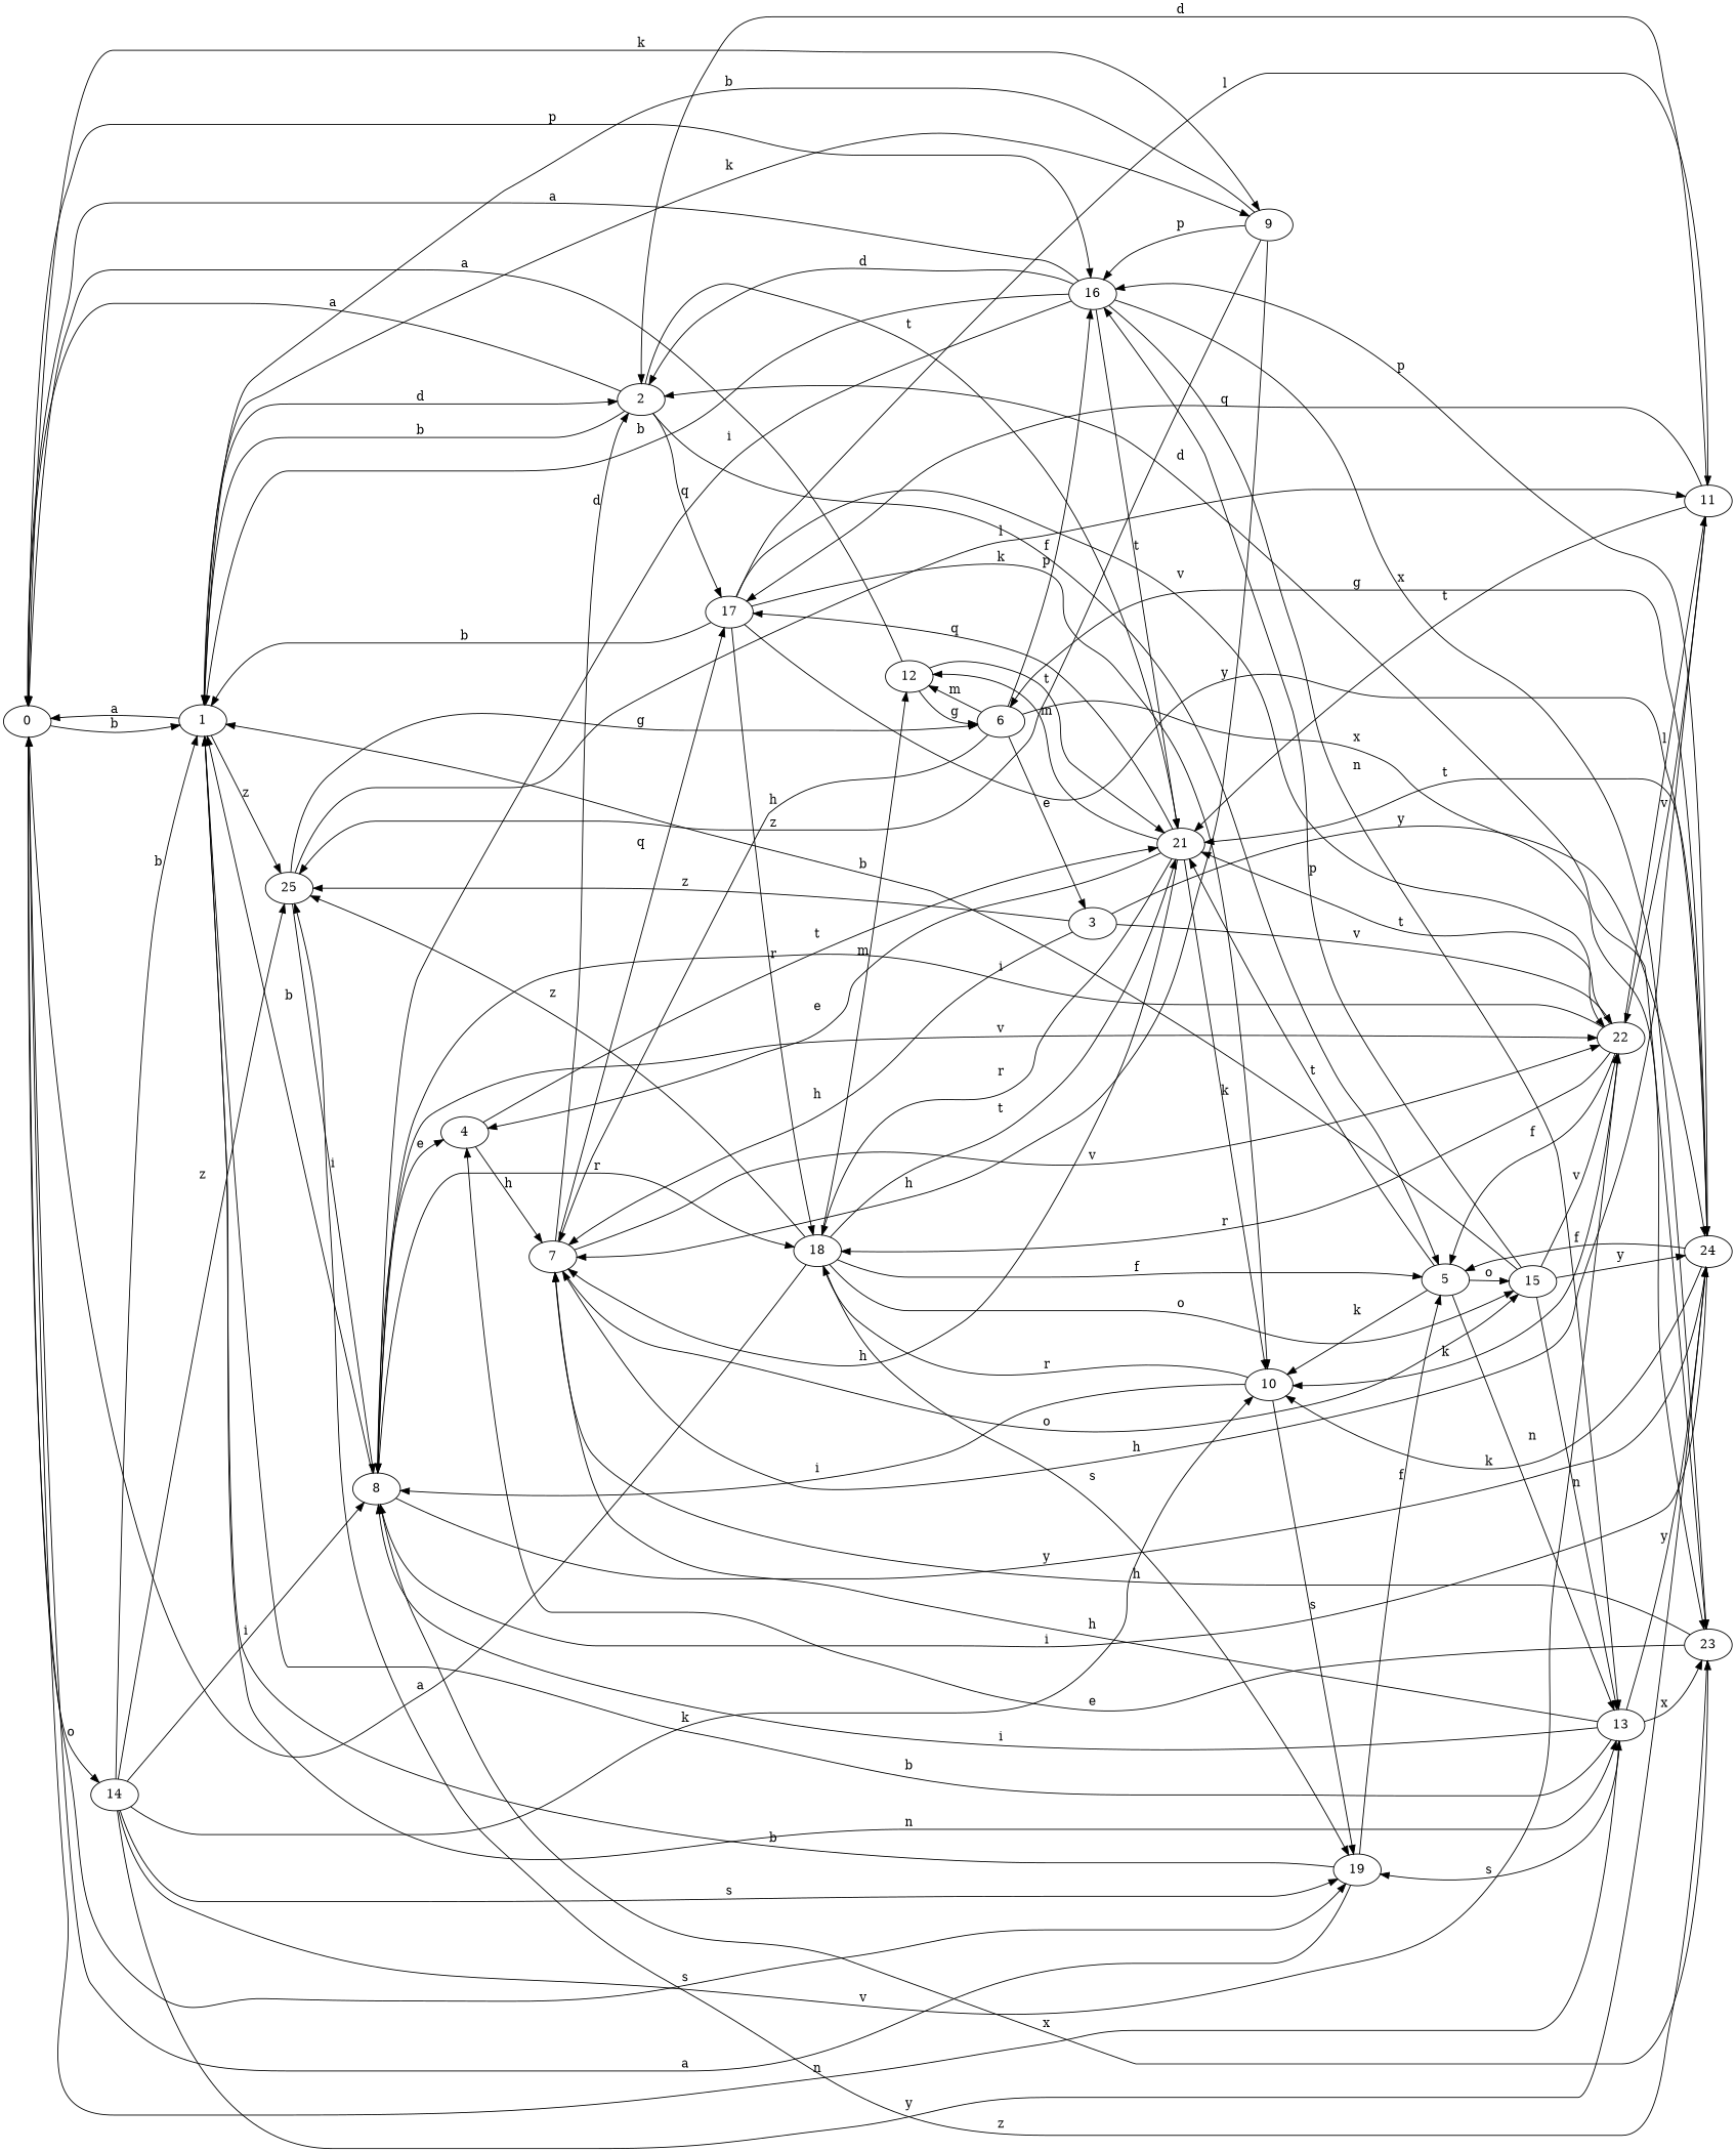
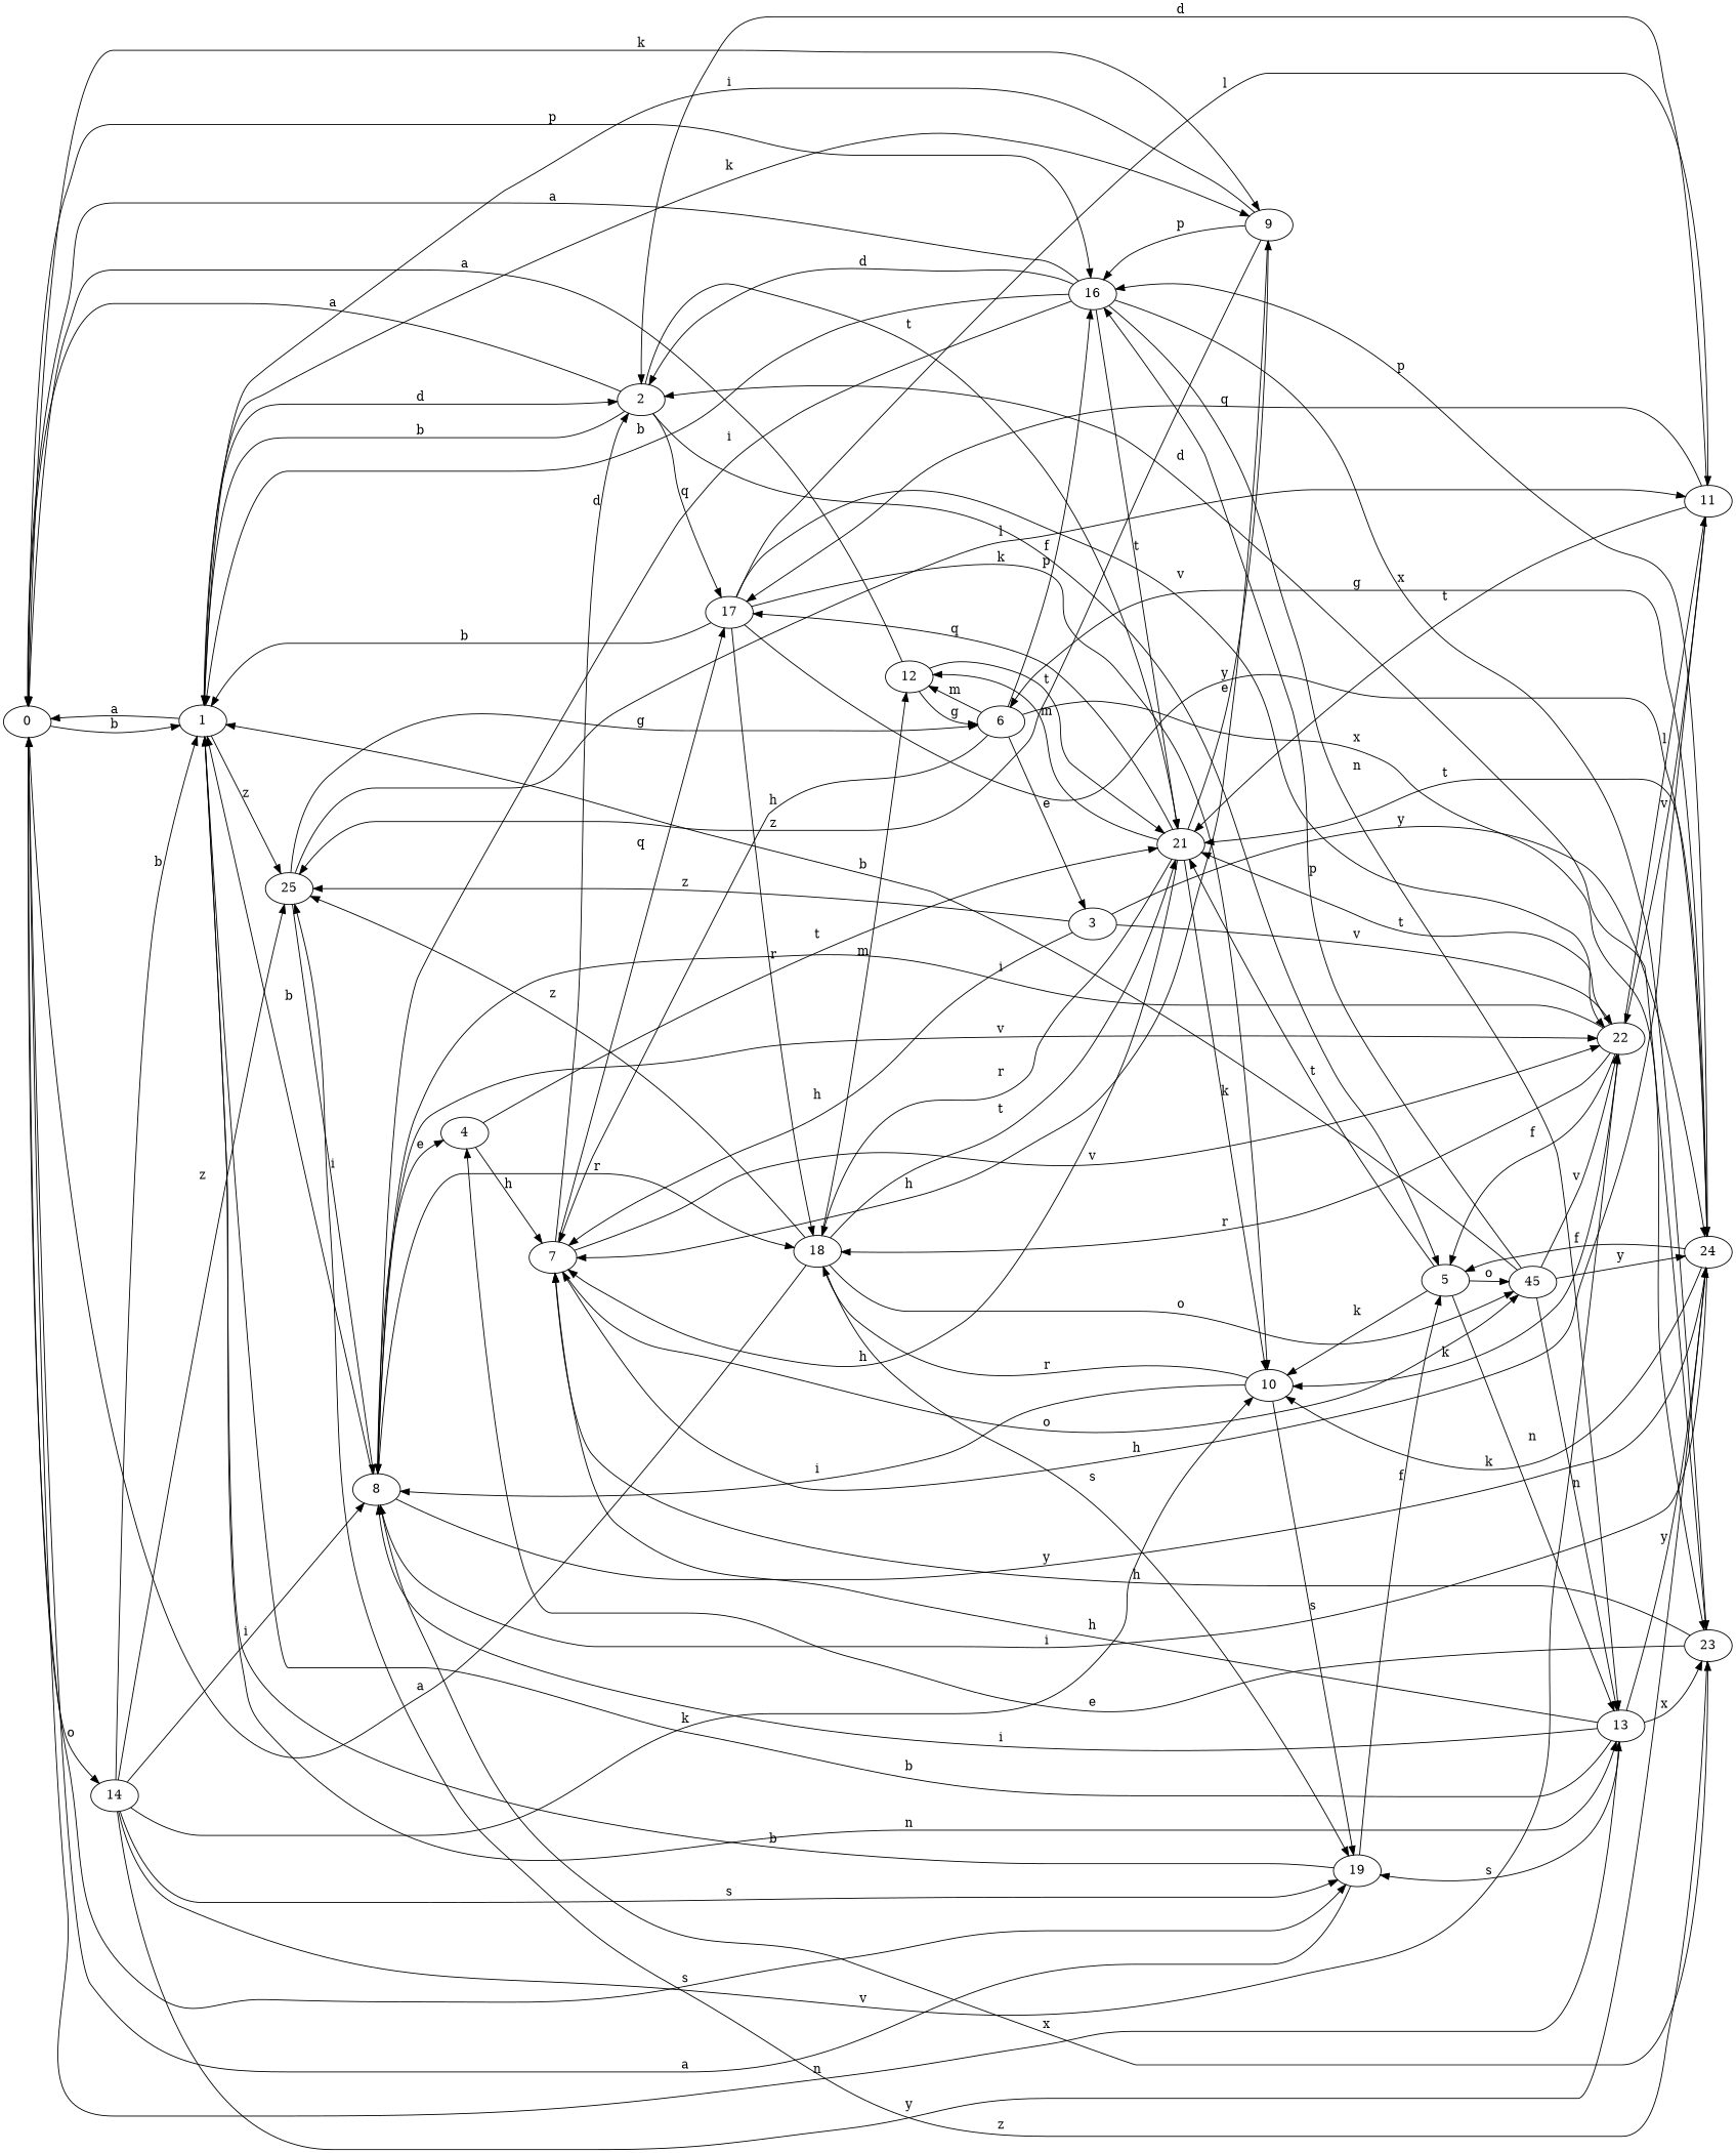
  strict digraph {
    rankdir=LR
    0
    1
    9
    13
    14
    16
    19
    2
    25
    7
    24
    23
    8
    22
    10
    21
    5
    17
    6
    11
-   15
+   15 [label=45]
    18
    4
    12
    3
    0 -> 1 [label=b]
    0 -> 9 [label=k]
    0 -> 13 [label=n]
    0 -> 14 [label=o]
    0 -> 16 [label=p]
    0 -> 19 [label=s]
    1 -> 0 [label=a]
    1 -> 9 [label=k]
    1 -> 13 [label=n]
    1 -> 2 [label=d]
    1 -> 25 [label=z]
-   9 -> 1 [label=b]
+   9 -> 1 [label=i]
    9 -> 16 [label=p]
    9 -> 25 [label=z]
    9 -> 7 [label=h]
    13 -> 1 [label=b]
    13 -> 19 [label=s]
    13 -> 7 [label=h]
    13 -> 24 [label=y]
    13 -> 23 [label=x]
    13 -> 8 [label=i]
    14 -> 1 [label=b]
    14 -> 19 [label=s]
    14 -> 25 [label=z]
    14 -> 24 [label=y]
    14 -> 8 [label=i]
    14 -> 22 [label=v]
    14 -> 10 [label=k]
    16 -> 0 [label=a]
    16 -> 1 [label=b]
    16 -> 13 [label=n]
    16 -> 2 [label=d]
    16 -> 23 [label=x]
    16 -> 8 [label=i]
    16 -> 21 [label=t]
    19 -> 0 [label=a]
    19 -> 1 [label=b]
    19 -> 5 [label=f]
    2 -> 0 [label=a]
    2 -> 1 [label=b]
    2 -> 21 [label=t]
    2 -> 5 [label=f]
    2 -> 17 [label=q]
    25 -> 8 [label=i]
    25 -> 6 [label=g]
    25 -> 11 [label=l]
    7 -> 2 [label=d]
    7 -> 22 [label=v]
    7 -> 17 [label=q]
    7 -> 15 [label=o]
    24 -> 16 [label=p]
    24 -> 8 [label=i]
    24 -> 10 [label=k]
    24 -> 21 [label=t]
    24 -> 5 [label=f]
    24 -> 6 [label=g]
    23 -> 2 [label=d]
    23 -> 25 [label=z]
    23 -> 7 [label=h]
    23 -> 4 [label=e]
    8 -> 1 [label=b]
    8 -> 24 [label=y]
    8 -> 23 [label=x]
    8 -> 22 [label=v]
    8 -> 18 [label=r]
    8 -> 4 [label=e]
    22 -> 8 [label=i]
    22 -> 10 [label=k]
    22 -> 21 [label=t]
    22 -> 5 [label=f]
    22 -> 11 [label=l]
    22 -> 18 [label=r]
    10 -> 19 [label=s]
    10 -> 8 [label=i]
    10 -> 18 [label=r]
    21 -> 7 [label=h]
    21 -> 10 [label=k]
    21 -> 17 [label=q]
    21 -> 18 [label=r]
-   21 -> 4 [label=e]
+   21 -> 9 [label=e]
    21 -> 12 [label=m]
    5 -> 13 [label=n]
    5 -> 10 [label=k]
    5 -> 21 [label=t]
    5 -> 15 [label=o]
    17 -> 1 [label=b]
    17 -> 24 [label=y]
    17 -> 22 [label=v]
    17 -> 10 [label=k]
    17 -> 11 [label=l]
    17 -> 18 [label=r]
    6 -> 16 [label=p]
    6 -> 7 [label=h]
    6 -> 23 [label=x]
    6 -> 12 [label=m]
    6 -> 3 [label=e]
    11 -> 2 [label=d]
    11 -> 7 [label=h]
    11 -> 22 [label=v]
    11 -> 21 [label=t]
    11 -> 17 [label=q]
    15 -> 1 [label=b]
    15 -> 13 [label=n]
    15 -> 16 [label=p]
    15 -> 24 [label=y]
    15 -> 22 [label=v]
    18 -> 0 [label=a]
    18 -> 19 [label=s]
    18 -> 25 [label=z]
    18 -> 21 [label=t]
-   18 -> 5 [label=f]
    18 -> 15 [label=o]
    18 -> 12 [label=m]
    4 -> 7 [label=h]
    4 -> 21 [label=t]
    12 -> 0 [label=a]
    12 -> 21 [label=t]
    12 -> 6 [label=g]
    3 -> 25 [label=z]
    3 -> 7 [label=h]
    3 -> 24 [label=y]
    3 -> 22 [label=v]
  }
